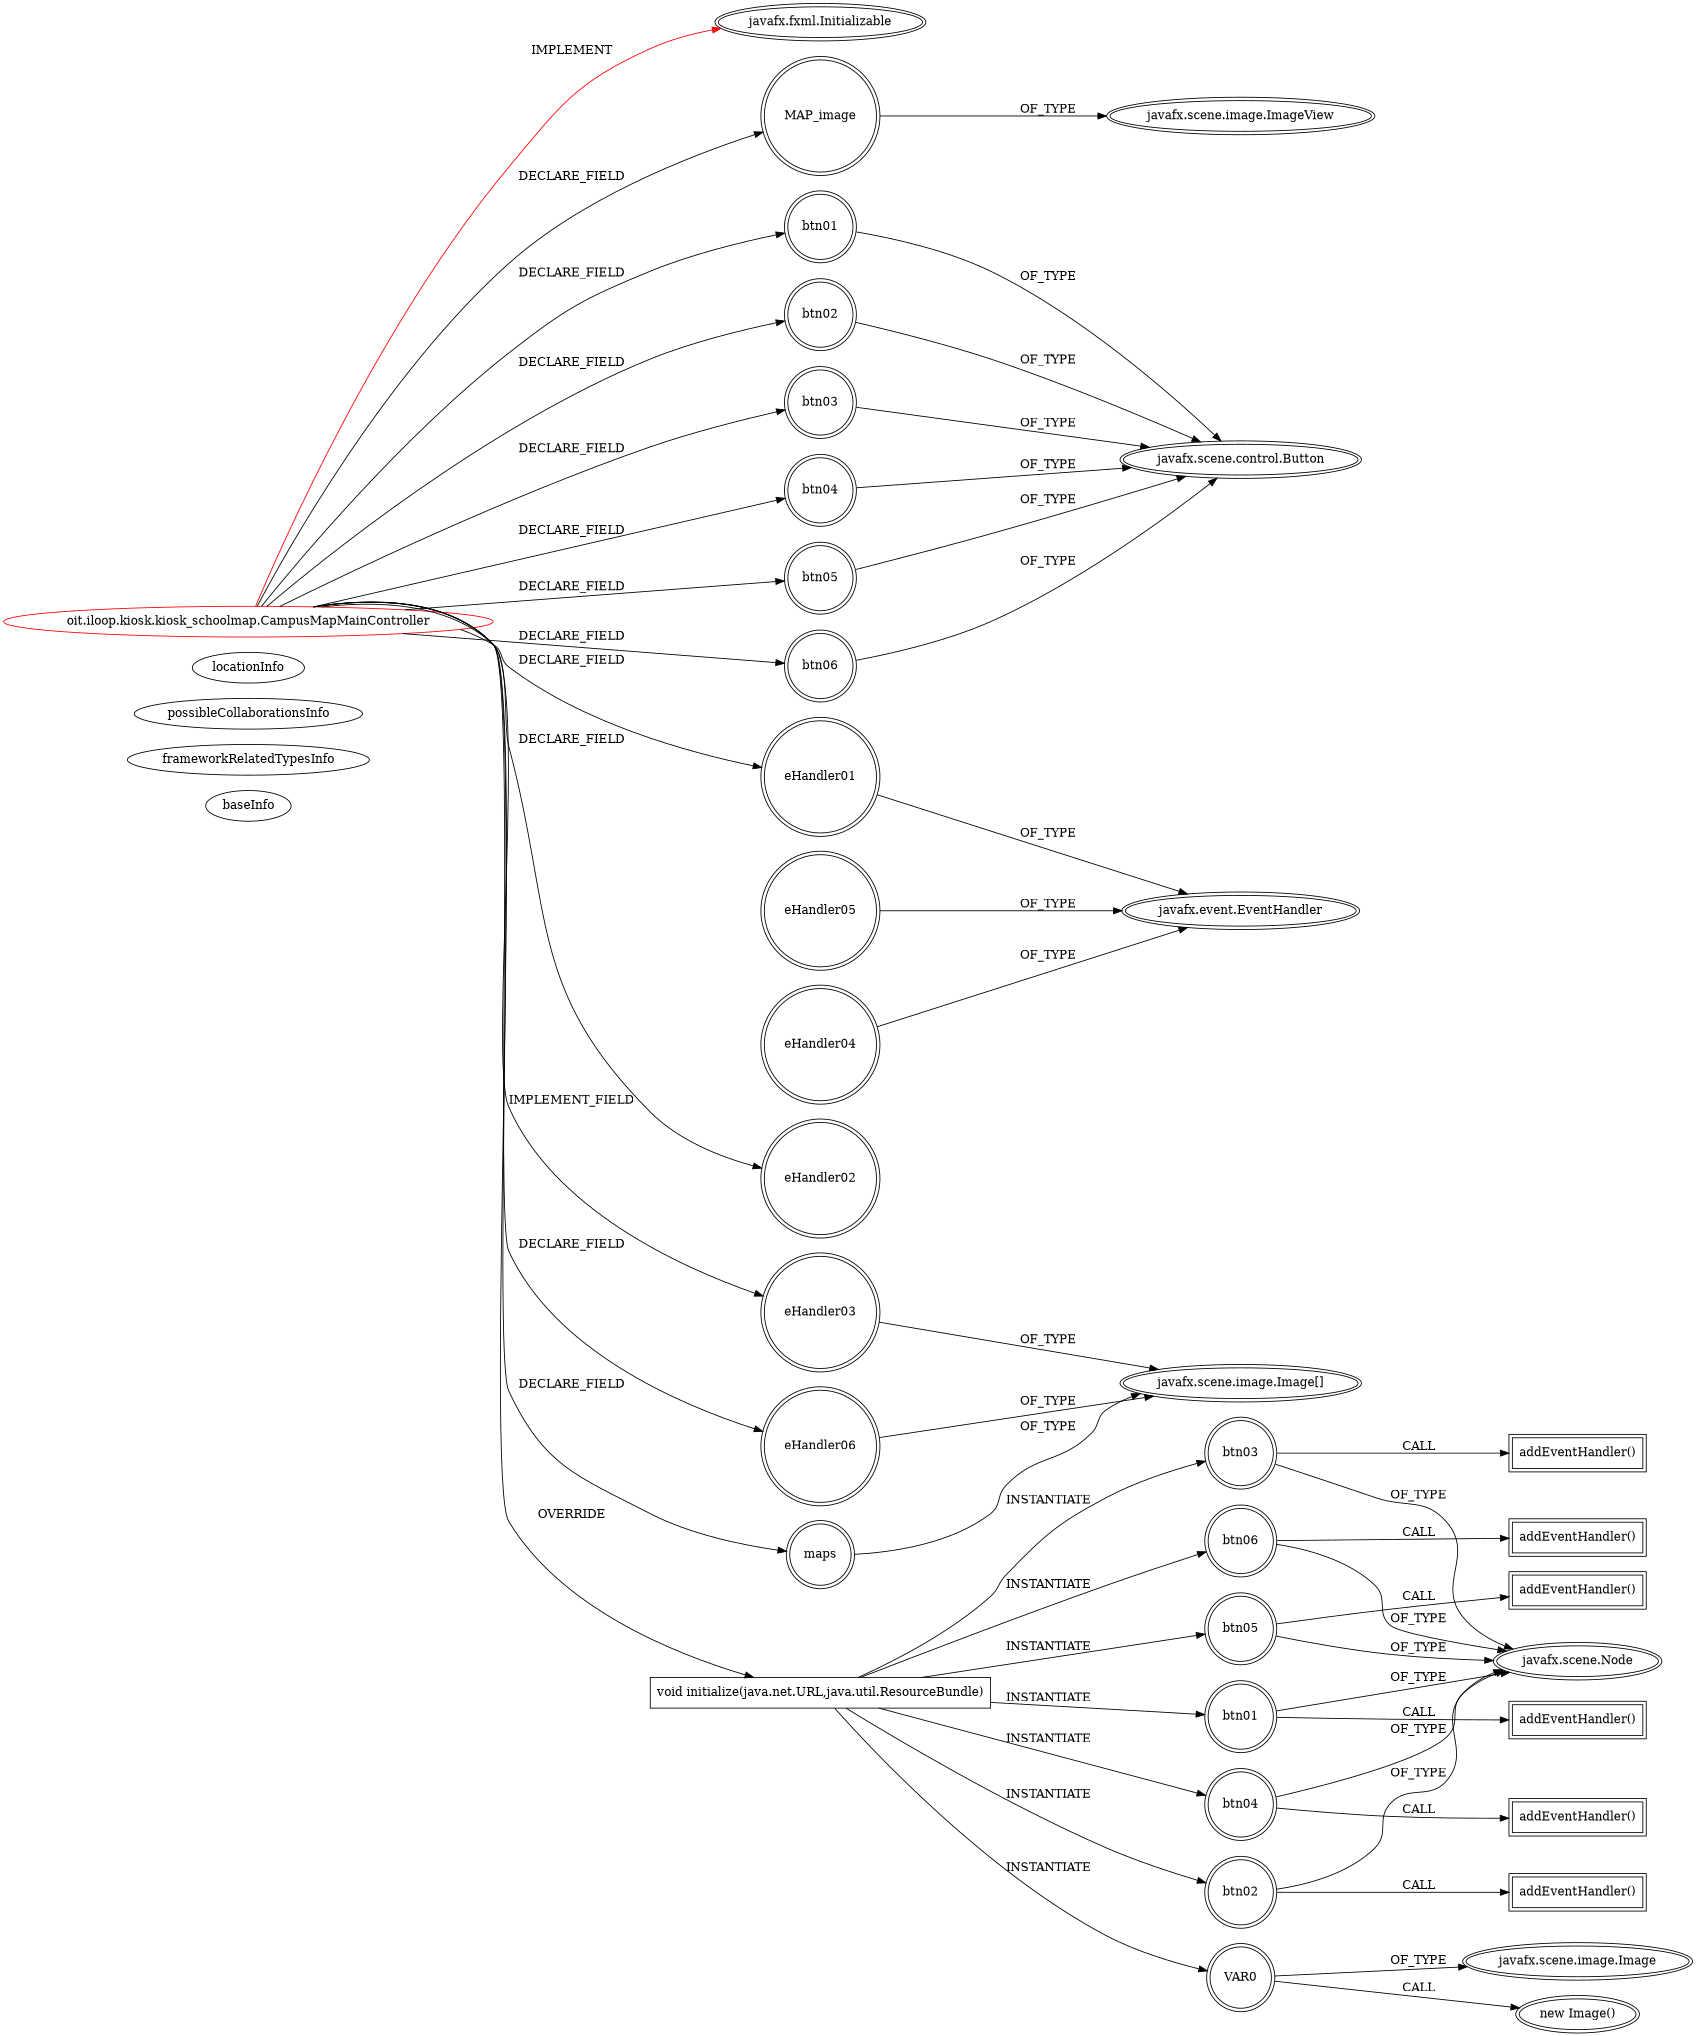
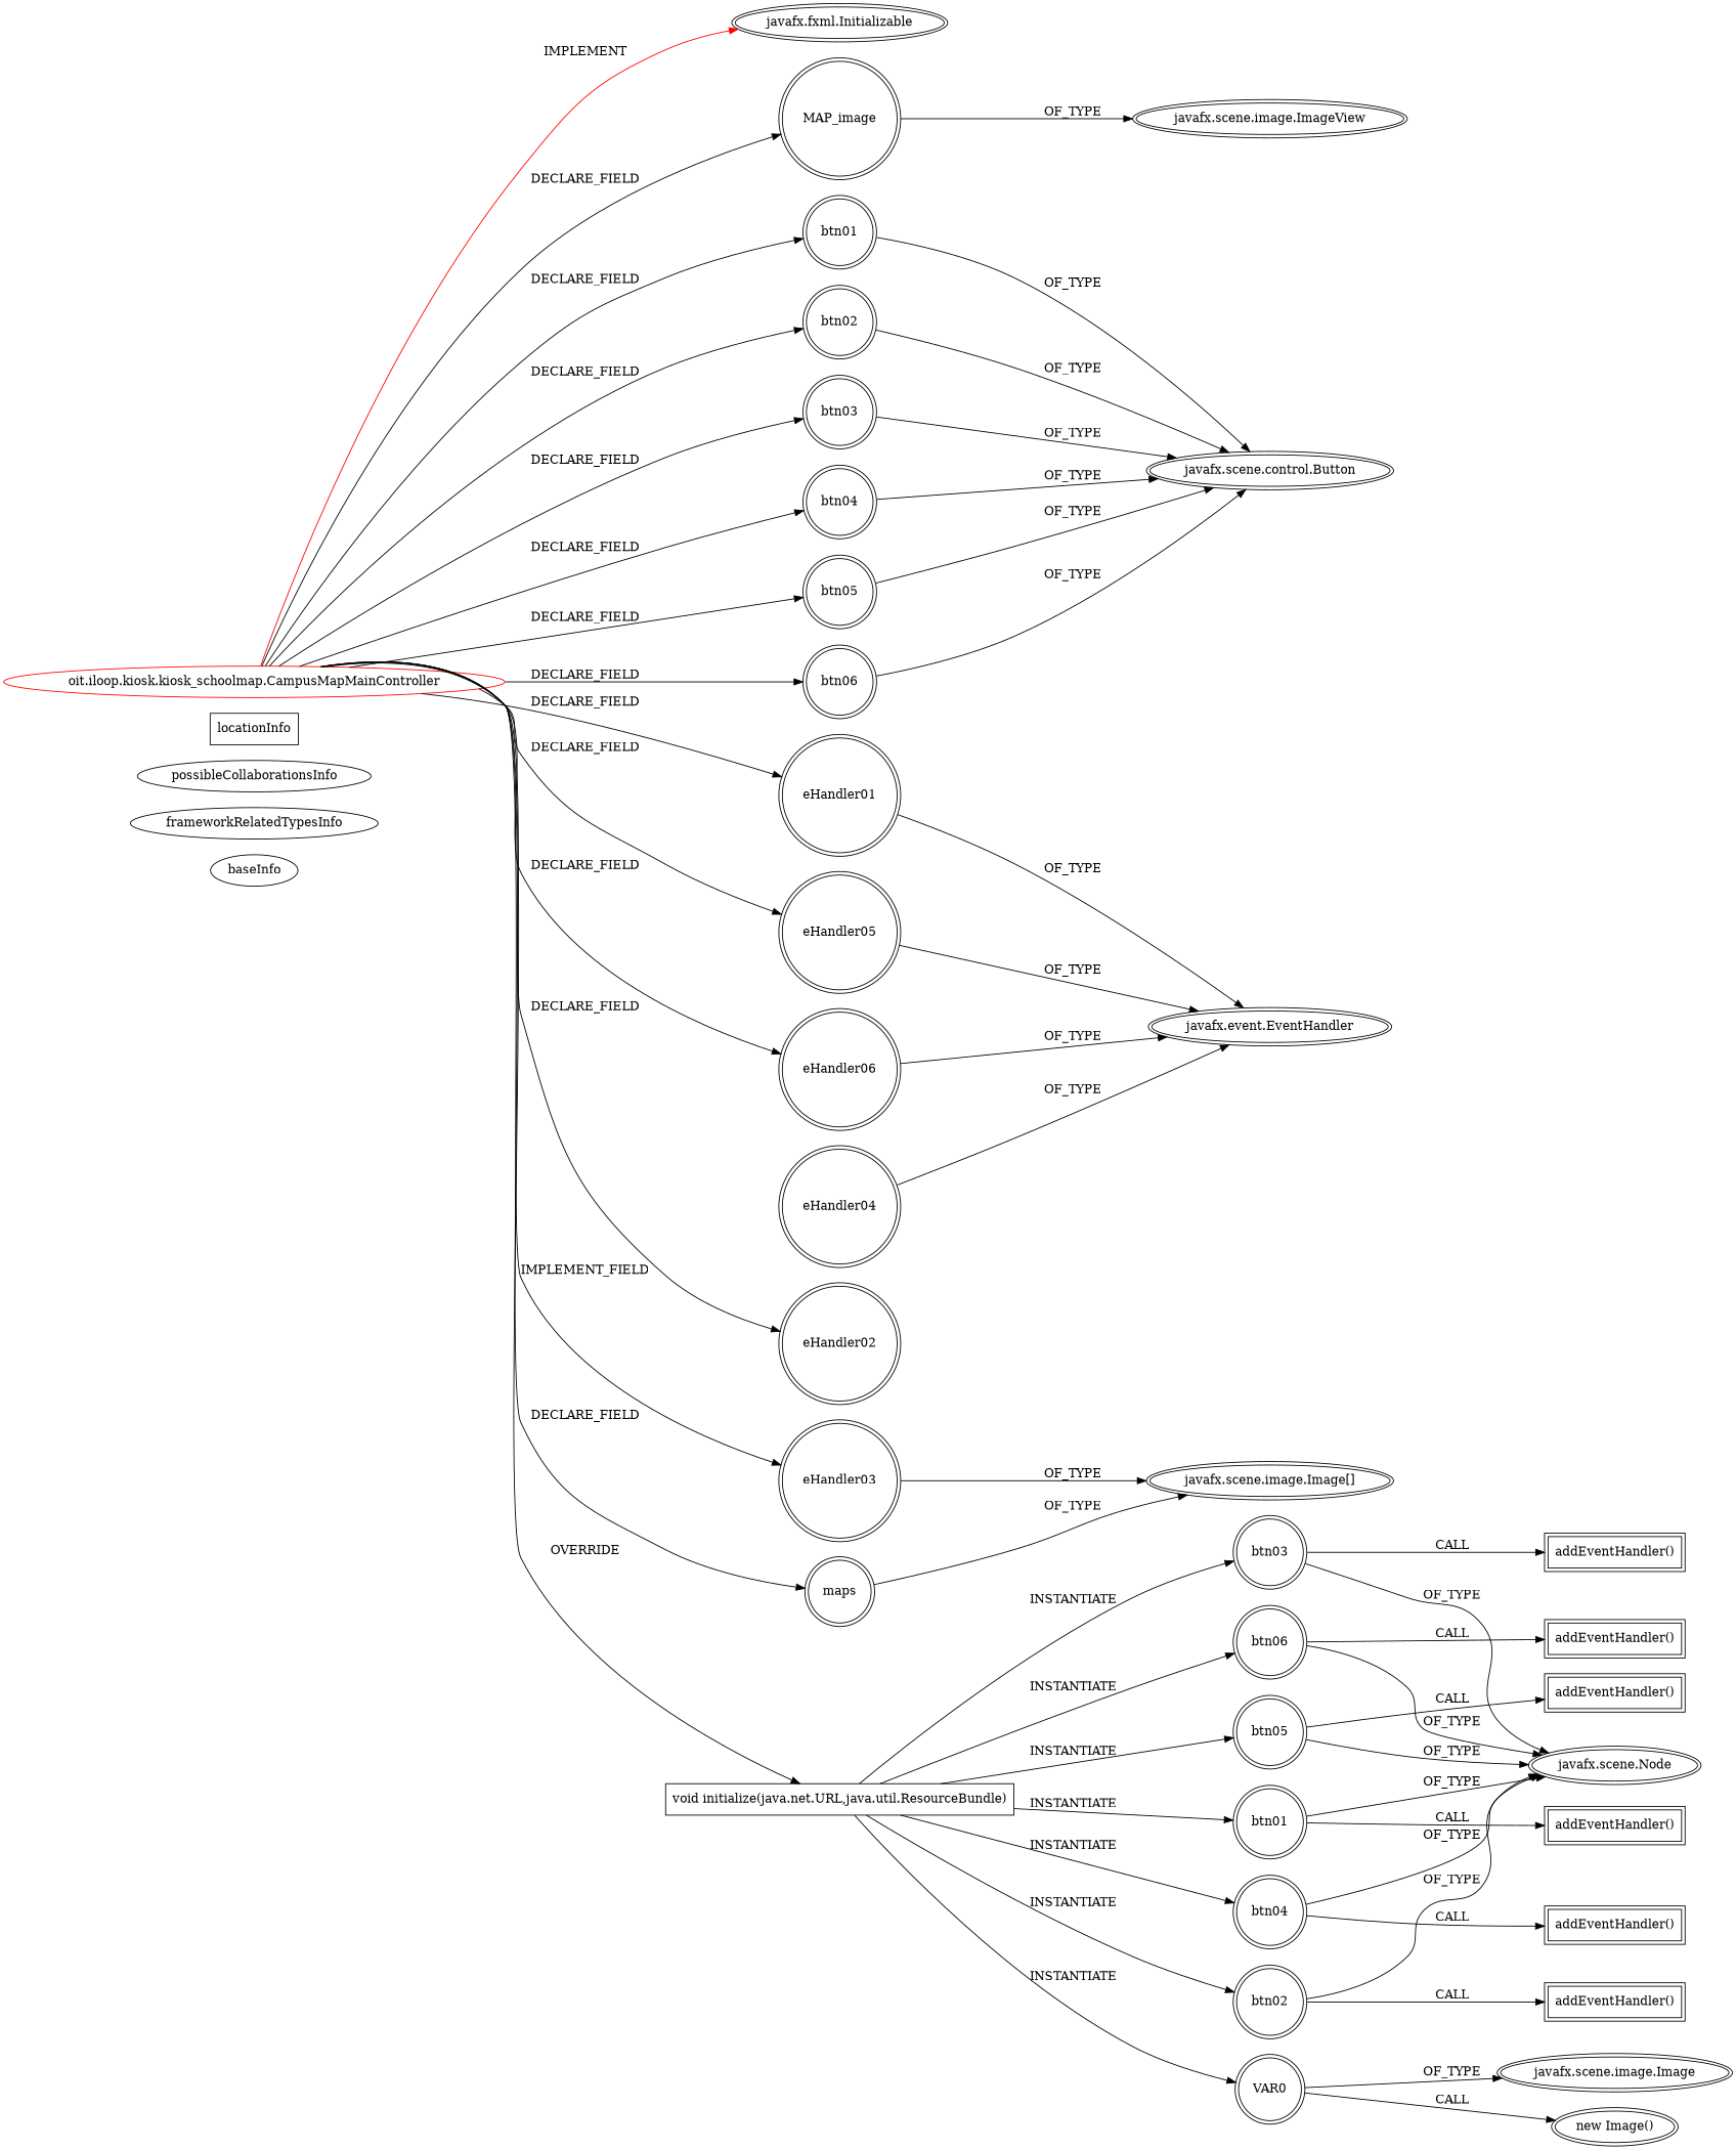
  digraph {
    rankdir=LR
    node [isFrameworkType=true vertexType=FIELD_DECLARATION peripheries=2 shape=circle]
    baseInfo [category=extension_graph graphId=3149 isAnonymous=false possibleRelation=false isFrameworkType="" vertexType="" peripheries="" shape=""]
    frameworkRelatedTypesInfo [0="javafx.fxml.Initializable" isFrameworkType="" vertexType="" peripheries="" shape=""]
    possibleCollaborationsInfo [isFrameworkType="" vertexType="" peripheries="" shape=""]
-   locationInfo [contextSignature=CampusMapMainController filePath="/iloop-kiosk-KIOSK-Project/KIOSK-Project-master/src/oit/iloop/kiosk/kiosk_schoolmap/CampusMapMainController.java" graphId=3149 projectName="iloop-kiosk-KIOSK-Project" isFrameworkType="" vertexType="" peripheries="" shape=""]
+   locationInfo [contextSignature=CampusMapMainController filePath="/iloop-kiosk-KIOSK-Project/KIOSK-Project-master/src/oit/iloop/kiosk/kiosk_schoolmap/CampusMapMainController.java" graphId=3149 projectName="iloop-kiosk-KIOSK-Project" shape=box isFrameworkType="" vertexType="" peripheries=""]
    n5 [color=red isFrameworkType=false label="oit.iloop.kiosk.kiosk_schoolmap.CampusMapMainController" vertexType=ROOT_CLIENT_CLASS_DECLARATION peripheries="" shape=""]
    n6 [label="javafx.fxml.Initializable" vertexType=FRAMEWORK_INTERFACE_TYPE shape=""]
    n7 [label=MAP_image]
    n8 [label=btn01]
    n9 [label=btn02]
    n10 [label=btn03]
    n11 [label=btn04]
    n12 [label=btn05]
    n13 [label=btn06]
    n14 [label=eHandler01]
    n15 [label=eHandler02]
    n16 [label=eHandler03]
    n17 [label=eHandler05]
    n18 [label=eHandler06]
    n19 [label=maps]
    n20 [isFrameworkType=false label="void initialize(java.net.URL,java.util.ResourceBundle)" shape=box vertexType=OVERRIDING_METHOD_DECLARATION peripheries=""]
    n21 [label="javafx.scene.image.ImageView" vertexType=FRAMEWORK_CLASS_TYPE shape=""]
    n22 [label="javafx.scene.control.Button" vertexType=FRAMEWORK_CLASS_TYPE shape=""]
    n23 [label="javafx.event.EventHandler" vertexType=FRAMEWORK_INTERFACE_TYPE shape=""]
    n24 [label="javafx.scene.image.Image[]" vertexType=FRAMEWORK_CLASS_TYPE shape=""]
    n25 [label=eHandler04]
    n26 [label=VAR0 vertexType=VARIABLE_EXPRESION]
    n27 [label=btn01 vertexType=VARIABLE_EXPRESION]
    n28 [label=btn02 vertexType=VARIABLE_EXPRESION]
    n29 [label=btn03 vertexType=VARIABLE_EXPRESION]
    n30 [label=btn04 vertexType=VARIABLE_EXPRESION]
    n31 [label=btn05 vertexType=VARIABLE_EXPRESION]
    n32 [label=btn06 vertexType=VARIABLE_EXPRESION]
    n33 [label="javafx.scene.image.Image" vertexType=FRAMEWORK_CLASS_TYPE shape=""]
    n34 [label="new Image()" vertexType=CONSTRUCTOR_CALL shape=""]
    n35 [label="javafx.scene.Node" vertexType=FRAMEWORK_CLASS_TYPE shape=""]
    n36 [label="addEventHandler()" shape=box vertexType=INSIDE_CALL]
    n37 [label="addEventHandler()" shape=box vertexType=INSIDE_CALL]
    n38 [label="addEventHandler()" shape=box vertexType=INSIDE_CALL]
    n39 [label="addEventHandler()" shape=box vertexType=INSIDE_CALL]
    n40 [label="addEventHandler()" shape=box vertexType=INSIDE_CALL]
    n41 [label="addEventHandler()" shape=box vertexType=INSIDE_CALL]
    n5 -> n6 [color=red label=IMPLEMENT]
    n5 -> n7 [label=DECLARE_FIELD]
    n5 -> n8 [label=DECLARE_FIELD]
    n5 -> n9 [label=DECLARE_FIELD]
    n5 -> n10 [label=DECLARE_FIELD]
    n5 -> n11 [label=DECLARE_FIELD]
    n5 -> n12 [label=DECLARE_FIELD]
    n5 -> n13 [label=DECLARE_FIELD]
    n5 -> n14 [label=DECLARE_FIELD]
    n5 -> n15 [label=DECLARE_FIELD]
    n5 -> n16 [label=IMPLEMENT_FIELD]
+   n5 -> n17 [label=DECLARE_FIELD]
    n5 -> n18 [label=DECLARE_FIELD]
    n5 -> n19 [label=DECLARE_FIELD]
    n5 -> n20 [label=OVERRIDE]
    n7 -> n21 [label=OF_TYPE]
    n8 -> n22 [label=OF_TYPE]
    n9 -> n22 [label=OF_TYPE]
    n10 -> n22 [label=OF_TYPE]
    n11 -> n22 [label=OF_TYPE]
    n12 -> n22 [label=OF_TYPE]
    n13 -> n22 [label=OF_TYPE]
    n14 -> n23 [label=OF_TYPE]
    n16 -> n24 [label=OF_TYPE]
    n17 -> n23 [label=OF_TYPE]
-   n18 -> n24 [label=OF_TYPE]
+   n18 -> n23 [label=OF_TYPE]
    n19 -> n24 [label=OF_TYPE]
    n20 -> n26 [label=INSTANTIATE]
    n20 -> n27 [label=INSTANTIATE]
    n20 -> n28 [label=INSTANTIATE]
    n20 -> n29 [label=INSTANTIATE]
    n20 -> n30 [label=INSTANTIATE]
    n20 -> n31 [label=INSTANTIATE]
    n20 -> n32 [label=INSTANTIATE]
    n25 -> n23 [label=OF_TYPE]
    n26 -> n33 [label=OF_TYPE]
    n26 -> n34 [label=CALL]
    n27 -> n35 [label=OF_TYPE]
    n27 -> n36 [label=CALL]
    n28 -> n35 [label=OF_TYPE]
    n28 -> n37 [label=CALL]
    n29 -> n35 [label=OF_TYPE]
    n29 -> n38 [label=CALL]
    n30 -> n35 [label=OF_TYPE]
    n30 -> n39 [label=CALL]
    n31 -> n35 [label=OF_TYPE]
    n31 -> n40 [label=CALL]
    n32 -> n35 [label=OF_TYPE]
    n32 -> n41 [label=CALL]
  }
